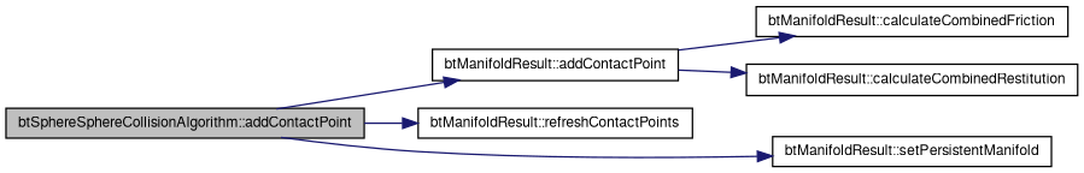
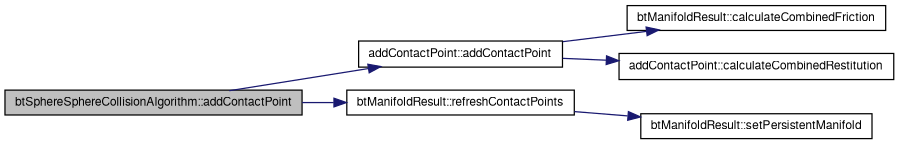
  digraph {
    rankdir=LR
    node [color=black fontname=FreeSans fontsize=10 shape=record]
    edge [color=midnightblue fontname=FreeSans fontsize=10 labelfontname=FreeSans labelfontsize=10 style=solid]
    n1 [fillcolor=grey75 fontcolor=black height=0.2 label="btSphereSphereCollisionAlgorithm::addContactPoint" style=filled width=0.4]
-   n2 [height=0.2 label="btManifoldResult::addContactPoint" width=0.4]
+   n2 [height=0.2 label="addContactPoint::addContactPoint" width=0.4]
    n3 [height=0.2 label="btManifoldResult::refreshContactPoints" width=0.4]
    n4 [height=0.2 label="btManifoldResult::setPersistentManifold" width=0.4]
    n5 [height=0.2 label="btManifoldResult::calculateCombinedFriction" width=0.4]
-   n6 [height=0.2 label="btManifoldResult::calculateCombinedRestitution" width=0.4]
+   n6 [height=0.2 label="addContactPoint::calculateCombinedRestitution" width=0.4]
    n1 -> n2
    n1 -> n3
-   n1 -> n4
+   n3 -> n4
    n2 -> n5
    n2 -> n6
  }
